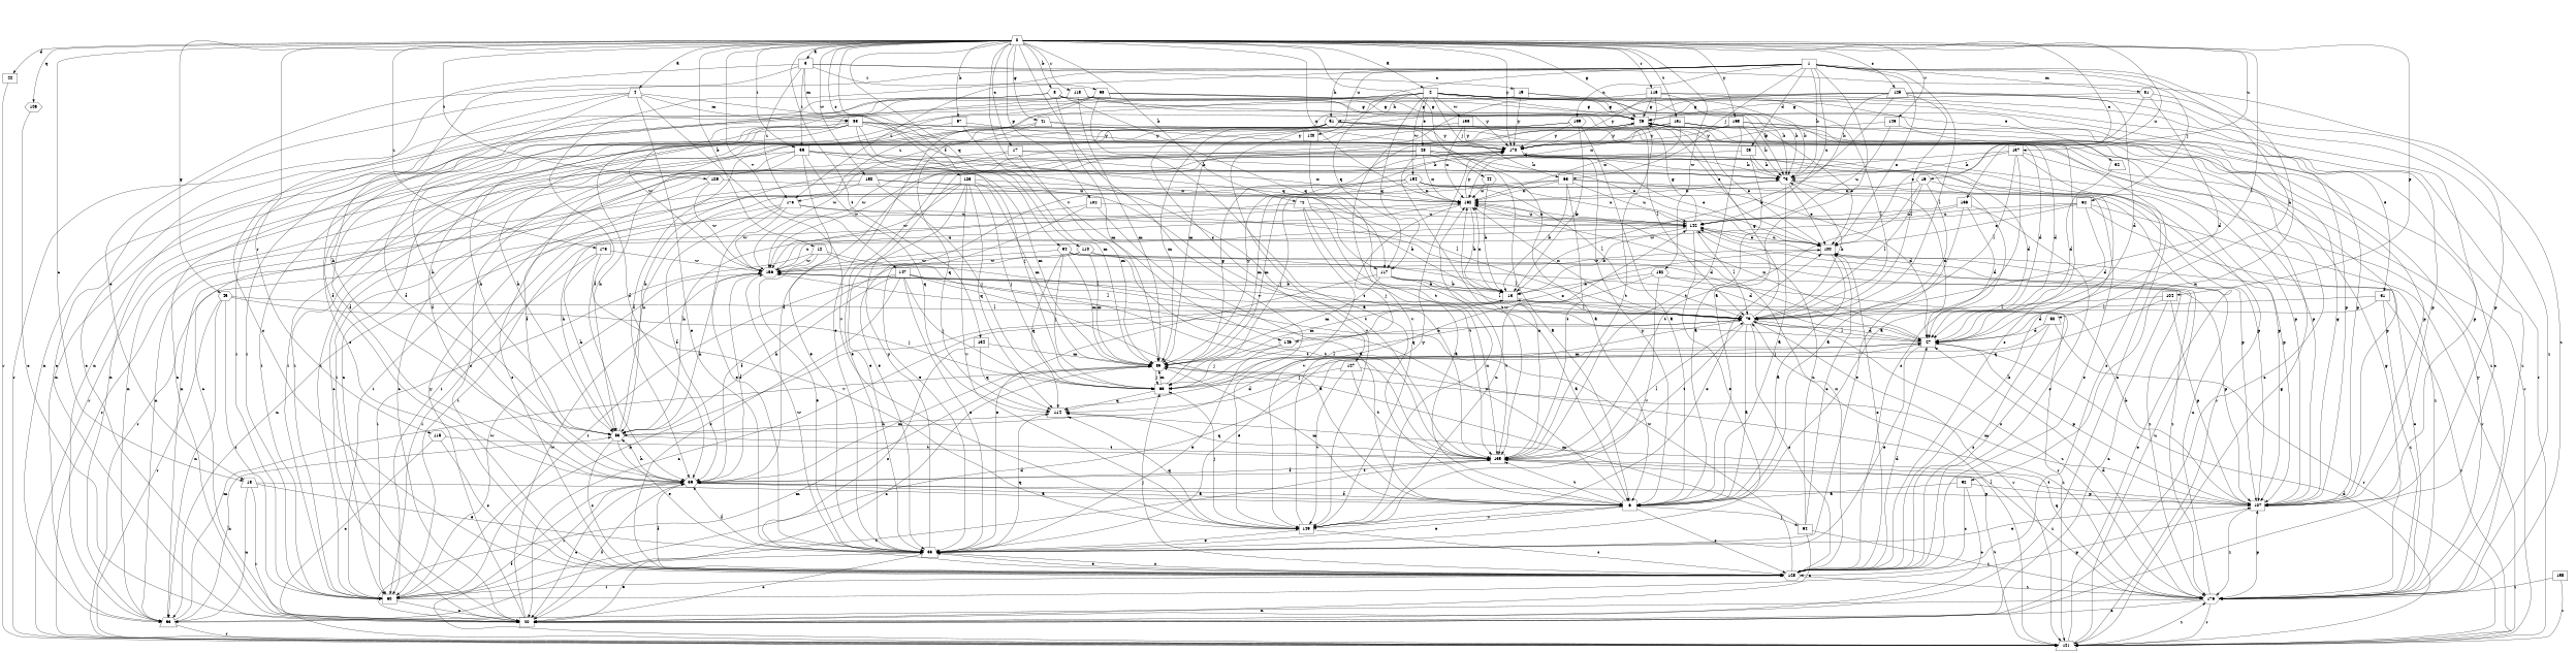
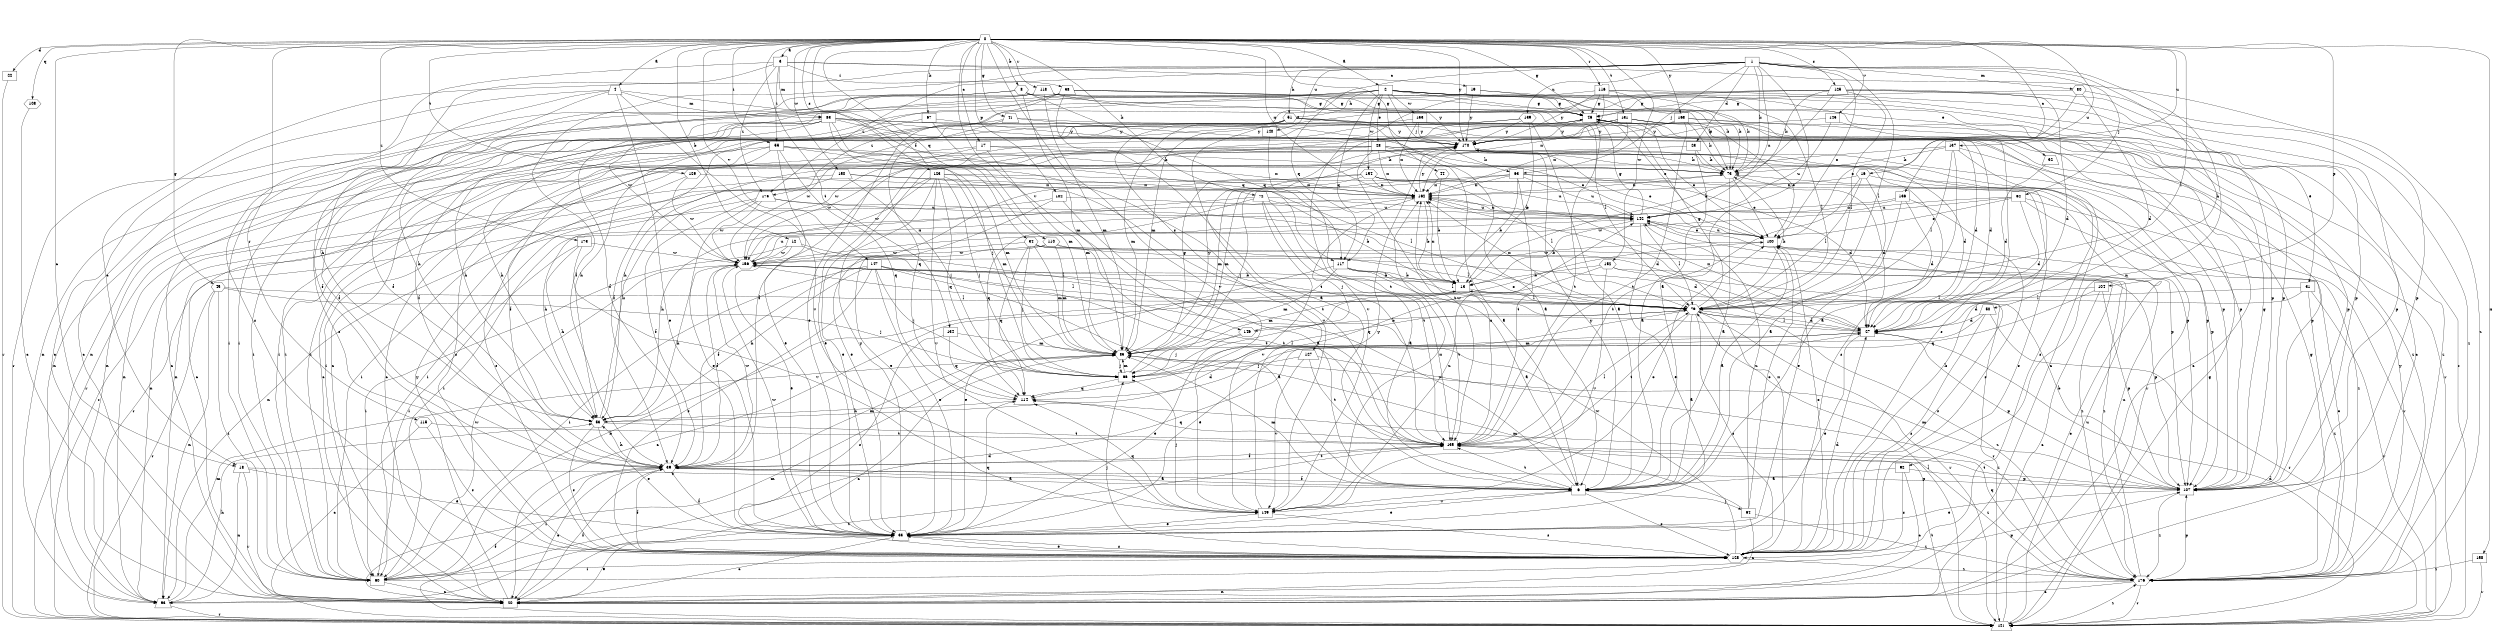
  strict digraph {
    node [shape=box]
    0 [shape=trapezium]
    2
    3 [shape=folder]
    4 [shape=trapezium]
    8 [shape=hexagon]
    12 [shape=trapezium]
    16 [shape=hexagon]
    17
    18 [shape=trapezium]
    22
    34 [shape=hexagon]
    41 [shape=trapezium]
    44 [shape=hexagon]
    45 [shape=hexagon]
    46
    55
    67
    72 [shape=trapezium]
    79 [shape=hexagon]
    102
    104
    108 [shape=hexagon]
    110 [shape=hexagon]
    115 [shape=hexagon]
    116 [shape=folder]
    118 [shape=trapezium]
    123 [shape=folder]
    125 [shape=trapezium]
    129 [shape=hexagon]
    131
    134
    136 [shape=folder]
    137 [shape=folder]
    145
    146 [shape=hexagon]
    147
    149
    150 [shape=trapezium]
    152 [shape=hexagon]
    158
    162 [shape=folder]
    168 [shape=folder]
    170 [shape=trapezium]
    173 [shape=folder]
    51 [shape=hexagon]
    63 [shape=folder]
    73 [shape=hexagon]
    n48 [label=117 shape=folder]
    175 [shape=trapezium]
    28
    31 [shape=folder]
    32 [shape=trapezium]
    93 [shape=trapezium]
    107 [shape=folder]
    127 [shape=trapezium]
    128 [shape=hexagon]
    153
    154 [shape=hexagon]
    19
    53 [shape=hexagon]
    58 [shape=trapezium]
    83 [shape=folder]
    176 [shape=hexagon]
    39 [shape=hexagon]
    20 [shape=folder]
    33 [shape=trapezium]
    60
    85 [shape=hexagon]
    121 [shape=trapezium]
    135
    156 [shape=hexagon]
    6 [shape=folder]
    27 [shape=folder]
    66 [shape=folder]
    114 [shape=trapezium]
    13
    100
    142 [shape=folder]
    1
    23
    50 [shape=trapezium]
    62 [shape=folder]
-   81 [shape=hexagon]
+   81 [shape=hexagon label=80]
    92 [shape=folder]
    139 [shape=hexagon]
    140 [shape=folder]
    64
    0 -> 2 [label=a]
    0 -> 3 [label=a]
    0 -> 4 [label=a]
    0 -> 8 [label=b]
    0 -> 12 [label=b]
    0 -> 16 [label=c]
    0 -> 17 [label=c]
    0 -> 18 [label=c]
    0 -> 22 [label=d]
    0 -> 34 [label=f]
    0 -> 41 [label=g]
    0 -> 44 [label=g]
    0 -> 45 [label=g]
    0 -> 46 [label=g]
    0 -> 55 [label=i]
    0 -> 67 [label=k]
    0 -> 72 [label=k]
    0 -> 79 [label=l]
    0 -> 102 [label=p]
    0 -> 104 [label=p]
    0 -> 108 [label=q]
    0 -> 110 [label=q]
    0 -> 115 [label=r]
    0 -> 116 [label=r]
    0 -> 118 [label=r]
    0 -> 123 [label=s]
    0 -> 125 [label=s]
    0 -> 129 [label=t]
    0 -> 131 [label=t]
    0 -> 134 [label=t]
    0 -> 136 [label=u]
    0 -> 137 [label=u]
    0 -> 145 [label=v]
    0 -> 146 [label=v]
    0 -> 147 [label=v]
    0 -> 149 [label=v]
    0 -> 150 [label=w]
    0 -> 152 [label=w]
+   0 -> 158 [label=x]
    0 -> 162 [label=x]
    0 -> 168 [label=y]
    0 -> 170 [label=y]
    0 -> 173 [label=z]
    2 -> 46 [label=g]
    2 -> 51 [label=h]
    2 -> 63 [label=j]
    2 -> 73 [label=k]
    2 -> n48 [label=q]
    2 -> 175 [label=z]
    2 -> 28 [label=e]
    2 -> 31 [label=e]
    2 -> 32 [label=e]
    2 -> 93 [label=n]
    2 -> 107 [label=p]
    2 -> 127 [label=s]
    2 -> 128 [label=s]
    2 -> 153 [label=w]
    2 -> 154 [label=w]
    3 -> 55 [label=i]
    3 -> 175 [label=z]
    3 -> 128 [label=s]
    3 -> 19 [label=c]
    3 -> 53 [label=h]
    3 -> 58 [label=i]
    3 -> 83 [label=m]
    3 -> 176 [label=z]
    4 -> 149 [label=v]
    4 -> n48 [label=q]
    4 -> 83 [label=m]
    4 -> 39 [label=f]
    4 -> 20 [label=c]
    4 -> 33 [label=e]
    4 -> 60 [label=i]
    8 -> 46 [label=g]
    8 -> 79 [label=l]
    8 -> n48 [label=q]
    8 -> 128 [label=s]
    8 -> 85 [label=m]
    8 -> 121 [label=r]
    12 -> 79 [label=l]
    12 -> 33 [label=e]
    12 -> 60 [label=i]
    12 -> 135 [label=t]
    12 -> 156 [label=w]
    16 -> 79 [label=l]
    16 -> 162 [label=x]
    16 -> 107 [label=p]
    16 -> 135 [label=t]
    16 -> 6 [label=a]
    17 -> 73 [label=k]
    17 -> 107 [label=p]
    17 -> 39 [label=f]
    17 -> 20 [label=c]
    17 -> 85 [label=m]
    18 -> 93 [label=n]
    18 -> 33 [label=e]
    18 -> 121 [label=r]
    18 -> 6 [label=a]
    22 -> 121 [label=r]
    34 -> 176 [label=z]
    34 -> 85 [label=m]
    34 -> 135 [label=t]
    34 -> 156 [label=w]
    34 -> 27 [label=d]
    34 -> 66 [label=j]
    34 -> 114 [label=q]
    41 -> 170 [label=y]
    41 -> 39 [label=f]
    41 -> 27 [label=d]
    41 -> 114 [label=q]
    44 -> 162 [label=x]
    44 -> 13 [label=b]
    45 -> 79 [label=l]
    45 -> 93 [label=n]
    45 -> 60 [label=i]
    45 -> 121 [label=r]
    45 -> 66 [label=j]
    46 -> 170 [label=y]
    46 -> 93 [label=n]
    46 -> 20 [label=c]
    46 -> 135 [label=t]
    46 -> 100 [label=o]
    55 -> 162 [label=x]
    55 -> 73 [label=k]
    55 -> 93 [label=n]
    55 -> 128 [label=s]
    55 -> 33 [label=e]
    55 -> 85 [label=m]
    55 -> 121 [label=r]
    55 -> 114 [label=q]
    67 -> 170 [label=y]
    67 -> 53 [label=h]
    67 -> 85 [label=m]
    72 -> 149 [label=v]
    72 -> 53 [label=h]
    72 -> 135 [label=t]
    72 -> 6 [label=a]
+   72 -> 114 [label=q]
    72 -> 13 [label=b]
    72 -> 142 [label=u]
    79 -> 46 [label=g]
    79 -> 146 [label=b]
    79 -> 162 [label=x]
    79 -> 73 [label=k]
    79 -> 128 [label=s]
    79 -> 176 [label=z]
    79 -> 33 [label=e]
    79 -> 121 [label=r]
    79 -> 135 [label=t]
    79 -> 6 [label=a]
    79 -> 27 [label=d]
    102 -> 33 [label=e]
    102 -> 121 [label=r]
    102 -> 6 [label=a]
    102 -> 142 [label=u]
    104 -> 79 [label=l]
    104 -> 107 [label=p]
    104 -> 20 [label=c]
    104 -> 114 [label=q]
    108 -> 20 [label=c]
    110 -> 79 [label=l]
    110 -> 176 [label=z]
    110 -> 39 [label=f]
    110 -> 85 [label=m]
    110 -> 156 [label=w]
    115 -> 128 [label=s]
    115 -> 20 [label=c]
    115 -> 135 [label=t]
    116 -> 46 [label=g]
    116 -> 79 [label=l]
    116 -> 149 [label=v]
    116 -> 162 [label=x]
    116 -> 170 [label=y]
    116 -> 73 [label=k]
    116 -> 121 [label=r]
    118 -> 46 [label=g]
    118 -> 170 [label=y]
    118 -> 107 [label=p]
    118 -> 39 [label=f]
    118 -> 20 [label=c]
    118 -> 60 [label=i]
    118 -> 85 [label=m]
    118 -> 100 [label=o]
    123 -> 79 [label=l]
    123 -> 149 [label=v]
+   123 -> 162 [label=x]
    123 -> 93 [label=n]
    123 -> 33 [label=e]
    123 -> 85 [label=m]
    123 -> 156 [label=w]
    123 -> 66 [label=j]
    123 -> 114 [label=q]
    125 -> 46 [label=g]
    125 -> 79 [label=l]
    125 -> 73 [label=k]
    125 -> 176 [label=z]
    125 -> 39 [label=f]
    125 -> 20 [label=c]
    125 -> 85 [label=m]
    125 -> 27 [label=d]
    125 -> 13 [label=b]
    129 -> 162 [label=x]
    129 -> 128 [label=s]
    129 -> 156 [label=w]
    131 -> 162 [label=x]
    131 -> 170 [label=y]
    131 -> 107 [label=p]
    131 -> 53 [label=h]
    131 -> 176 [label=z]
    131 -> 60 [label=i]
    131 -> 100 [label=o]
    134 -> 128 [label=s]
    134 -> 85 [label=m]
    134 -> 114 [label=q]
    136 -> 128 [label=s]
    136 -> 33 [label=e]
    136 -> 60 [label=i]
    136 -> 27 [label=d]
    136 -> 142 [label=u]
    137 -> 79 [label=l]
    137 -> 73 [label=k]
    137 -> 93 [label=n]
    137 -> 107 [label=p]
    137 -> 128 [label=s]
    137 -> 6 [label=a]
    145 -> 170 [label=y]
    145 -> 20 [label=c]
    145 -> 142 [label=u]
    146 -> 33 [label=e]
    146 -> 66 [label=j]
    146 -> 100 [label=o]
    147 -> 79 [label=l]
    147 -> 128 [label=s]
    147 -> 53 [label=h]
    147 -> 33 [label=e]
    147 -> 60 [label=i]
    147 -> 6 [label=a]
    147 -> 66 [label=j]
    147 -> 13 [label=b]
    149 -> 162 [label=x]
    149 -> 170 [label=y]
    149 -> 128 [label=s]
    149 -> 33 [label=e]
    149 -> 66 [label=j]
    149 -> 114 [label=q]
    149 -> 100 [label=o]
    149 -> 142 [label=u]
    150 -> 162 [label=x]
    150 -> 60 [label=i]
    150 -> 121 [label=r]
    150 -> 135 [label=t]
    150 -> 66 [label=j]
    152 -> 149 [label=v]
    152 -> 107 [label=p]
    152 -> 128 [label=s]
    152 -> 114 [label=q]
    152 -> 13 [label=b]
    158 -> 176 [label=z]
    158 -> 121 [label=r]
    162 -> 170 [label=y]
    162 -> 93 [label=n]
    162 -> 66 [label=j]
    162 -> 13 [label=b]
    162 -> 142 [label=u]
    168 -> 170 [label=y]
    168 -> 73 [label=k]
    168 -> 107 [label=p]
    168 -> 176 [label=z]
    168 -> 39 [label=f]
    168 -> 135 [label=t]
    168 -> 156 [label=w]
    170 -> 73 [label=k]
    170 -> 107 [label=p]
    170 -> 20 [label=c]
    170 -> 27 [label=d]
    170 -> 100 [label=o]
    173 -> 149 [label=v]
    173 -> 53 [label=h]
    173 -> 60 [label=i]
    173 -> 156 [label=w]
    51 -> 149 [label=v]
    51 -> 170 [label=y]
    51 -> 53 [label=h]
    51 -> 20 [label=c]
    51 -> 60 [label=i]
    51 -> 85 [label=m]
    51 -> 121 [label=r]
    51 -> 156 [label=w]
    51 -> 6 [label=a]
    63 -> 162 [label=x]
    63 -> 128 [label=s]
    63 -> 85 [label=m]
    63 -> 135 [label=t]
    63 -> 27 [label=d]
    63 -> 66 [label=j]
    63 -> 13 [label=b]
    63 -> 142 [label=u]
    73 -> 162 [label=x]
    73 -> 6 [label=a]
    73 -> 27 [label=d]
    73 -> 100 [label=o]
    n48 -> 79 [label=l]
    n48 -> 33 [label=e]
    n48 -> 85 [label=m]
    n48 -> 135 [label=t]
    n48 -> 6 [label=a]
    n48 -> 13 [label=b]
    175 -> 53 [label=h]
    175 -> 39 [label=f]
    175 -> 33 [label=e]
    175 -> 156 [label=w]
    175 -> 27 [label=d]
    175 -> 142 [label=u]
    28 -> 162 [label=x]
    28 -> 73 [label=k]
    28 -> 128 [label=s]
    28 -> 20 [label=c]
    28 -> 33 [label=e]
    28 -> 121 [label=r]
    28 -> 135 [label=t]
    28 -> 156 [label=w]
    28 -> 6 [label=a]
    31 -> 79 [label=l]
    31 -> 176 [label=z]
    31 -> 121 [label=r]
    31 -> 27 [label=d]
    32 -> 27 [label=d]
    93 -> 53 [label=h]
    93 -> 85 [label=m]
    93 -> 121 [label=r]
    93 -> 135 [label=t]
    107 -> 46 [label=g]
    107 -> 176 [label=z]
    107 -> 33 [label=e]
    107 -> 85 [label=m]
    107 -> 135 [label=t]
    107 -> 13 [label=b]
    127 -> 149 [label=v]
    127 -> 176 [label=z]
    127 -> 135 [label=t]
    127 -> 66 [label=j]
    128 -> 162 [label=x]
    128 -> 73 [label=k]
    128 -> 176 [label=z]
    128 -> 39 [label=f]
    128 -> 33 [label=e]
    128 -> 60 [label=i]
    128 -> 156 [label=w]
    128 -> 27 [label=d]
    128 -> 66 [label=j]
    128 -> 100 [label=o]
    153 -> 162 [label=x]
    153 -> 170 [label=y]
    153 -> 107 [label=p]
    153 -> 60 [label=i]
    154 -> 79 [label=l]
    154 -> 162 [label=x]
    154 -> 107 [label=p]
    154 -> 33 [label=e]
    154 -> 60 [label=i]
    154 -> 85 [label=m]
    154 -> 142 [label=u]
    19 -> 46 [label=g]
    19 -> 170 [label=y]
    19 -> 73 [label=k]
    19 -> 93 [label=n]
    53 -> 73 [label=k]
    53 -> 128 [label=s]
    53 -> 33 [label=e]
    53 -> 135 [label=t]
    53 -> 27 [label=d]
    58 -> 46 [label=g]
    58 -> 73 [label=k]
    58 -> 107 [label=p]
    58 -> 53 [label=h]
    58 -> 33 [label=e]
    58 -> 156 [label=w]
    58 -> 6 [label=a]
    83 -> 170 [label=y]
    83 -> 93 [label=n]
    83 -> 107 [label=p]
    83 -> 39 [label=f]
    83 -> 20 [label=c]
    83 -> 60 [label=i]
    83 -> 135 [label=t]
    83 -> 27 [label=d]
    83 -> 66 [label=j]
    83 -> 100 [label=o]
    176 -> 46 [label=g]
    176 -> 170 [label=y]
    176 -> 93 [label=n]
    176 -> 107 [label=p]
    176 -> 20 [label=c]
    176 -> 121 [label=r]
-   176 -> 27 [label=d]
    176 -> 114 [label=q]
    176 -> 100 [label=o]
    176 -> 142 [label=u]
    39 -> 107 [label=p]
    39 -> 53 [label=h]
    39 -> 20 [label=c]
    39 -> 60 [label=i]
    39 -> 85 [label=m]
    39 -> 135 [label=t]
-   20 -> 156 [label=w]
+   39 -> 156 [label=w]
    39 -> 6 [label=a]
    20 -> 170 [label=y]
    20 -> 39 [label=f]
    20 -> 33 [label=e]
    20 -> 85 [label=m]
    33 -> 170 [label=y]
    33 -> 128 [label=s]
    33 -> 39 [label=f]
    33 -> 20 [label=c]
    33 -> 156 [label=w]
    33 -> 114 [label=q]
    60 -> 107 [label=p]
    60 -> 20 [label=c]
    60 -> 156 [label=w]
    60 -> 27 [label=d]
    60 -> 13 [label=b]
    85 -> 170 [label=y]
    85 -> 20 [label=c]
    85 -> 66 [label=j]
    121 -> 46 [label=g]
    121 -> 79 [label=l]
    121 -> 176 [label=z]
    121 -> 39 [label=f]
    121 -> 135 [label=t]
    121 -> 27 [label=d]
    121 -> 100 [label=o]
    121 -> 142 [label=u]
    135 -> 79 [label=l]
    135 -> 162 [label=x]
    135 -> 176 [label=z]
    135 -> 39 [label=f]
    135 -> 114 [label=q]
    156 -> 162 [label=x]
    156 -> 53 [label=h]
    156 -> 39 [label=f]
    156 -> 13 [label=b]
    156 -> 142 [label=u]
    6 -> 149 [label=v]
    6 -> 170 [label=y]
    6 -> 128 [label=s]
    6 -> 39 [label=f]
    6 -> 33 [label=e]
    6 -> 85 [label=m]
    6 -> 135 [label=t]
    6 -> 156 [label=w]
    6 -> 64 [label=j]
    27 -> 79 [label=l]
    27 -> 162 [label=x]
    27 -> 107 [label=p]
    27 -> 33 [label=e]
    27 -> 85 [label=m]
    27 -> 156 [label=w]
    66 -> 46 [label=g]
    66 -> 79 [label=l]
    66 -> 85 [label=m]
    66 -> 114 [label=q]
    114 -> 53 [label=h]
    13 -> 79 [label=l]
    13 -> 162 [label=x]
    13 -> 20 [label=c]
    13 -> 85 [label=m]
    13 -> 121 [label=r]
    100 -> 156 [label=w]
    100 -> 6 [label=a]
    100 -> 142 [label=u]
    142 -> 46 [label=g]
    142 -> 79 [label=l]
    142 -> 162 [label=x]
    142 -> 33 [label=e]
    142 -> 13 [label=b]
    142 -> 100 [label=o]
    1 -> 18 [label=c]
    1 -> 79 [label=l]
    1 -> 51 [label=h]
    1 -> 63 [label=j]
    1 -> 73 [label=k]
    1 -> n48 [label=q]
    1 -> 175 [label=z]
    1 -> 39 [label=f]
    1 -> 6 [label=a]
    1 -> 100 [label=o]
    1 -> 142 [label=u]
    1 -> 23 [label=d]
    1 -> 50 [label=h]
    1 -> 62 [label=j]
    1 -> 81 [label=m]
    1 -> 92 [label=n]
    1 -> 139 [label=u]
    1 -> 140 [label=u]
    23 -> 73 [label=k]
    23 -> 60 [label=i]
    23 -> 6 [label=a]
    50 -> 128 [label=s]
    50 -> 121 [label=r]
    50 -> 27 [label=d]
    50 -> 66 [label=j]
    62 -> 176 [label=z]
    62 -> 121 [label=r]
    62 -> 156 [label=w]
    62 -> 27 [label=d]
    62 -> 100 [label=o]
    62 -> 142 [label=u]
    81 -> 46 [label=g]
    81 -> 107 [label=p]
    81 -> 27 [label=d]
    81 -> 100 [label=o]
    92 -> 107 [label=p]
    92 -> 128 [label=s]
    92 -> 20 [label=c]
    92 -> 6 [label=a]
    139 -> 170 [label=y]
    139 -> 53 [label=h]
    139 -> 39 [label=f]
    139 -> 6 [label=a]
    139 -> 13 [label=b]
    140 -> 135 [label=t]
    64 -> 176 [label=z]
    64 -> 20 [label=c]
    64 -> 85 [label=m]
    64 -> 100 [label=o]
    64 -> 142 [label=u]
  }
